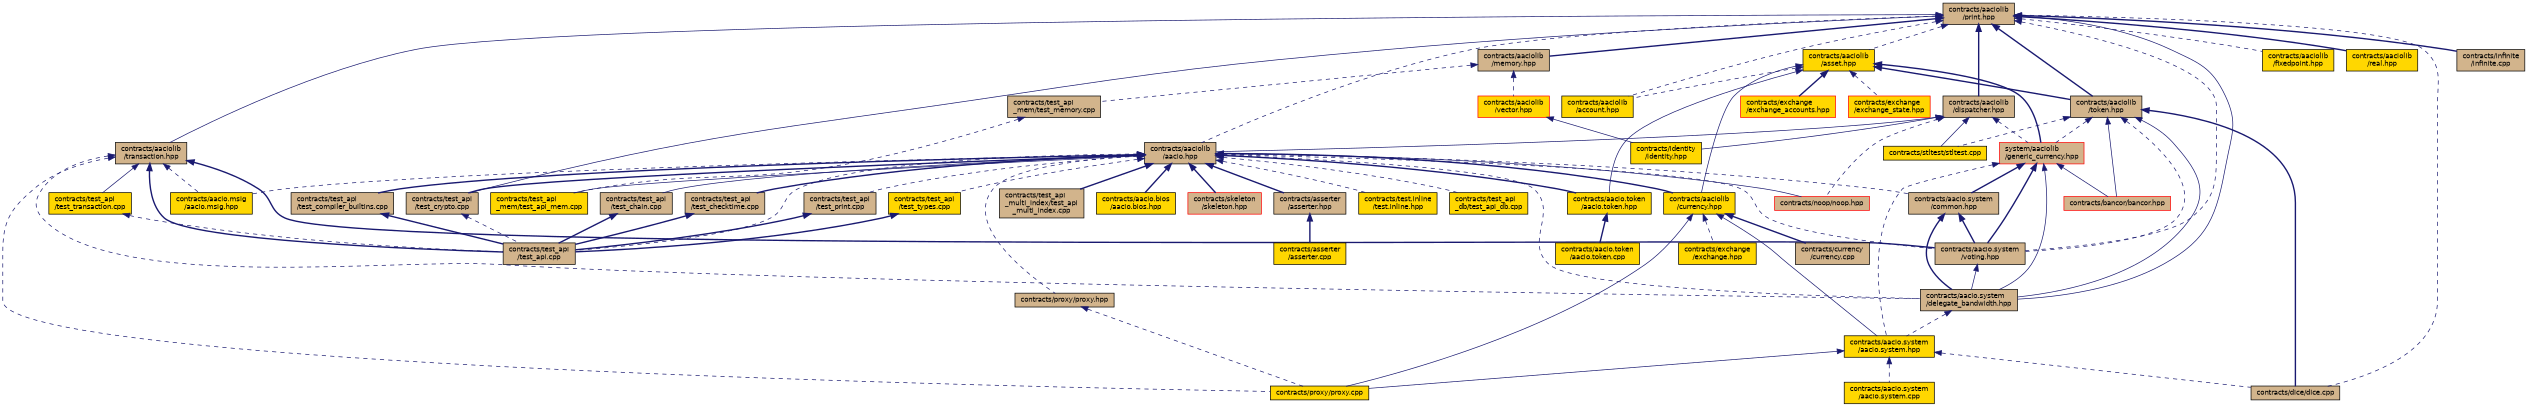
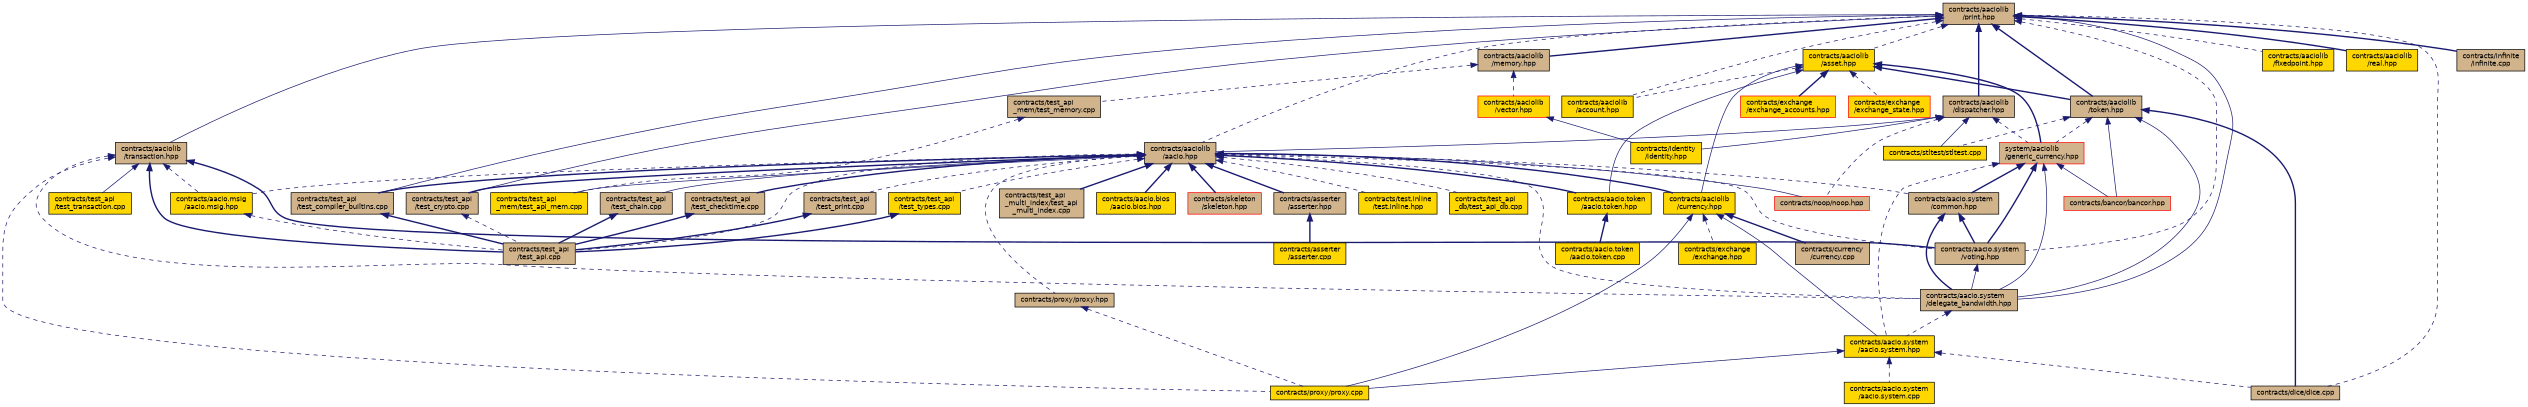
  digraph {
    node [color=black fillcolor=tan fontname=Helvetica fontsize=10 shape=record style=filled]
    edge [color=midnightblue dir=back fontname=Helvetica fontsize=10 labelfontname=Helvetica labelfontsize=10 style=dashed]
    n1 [fontcolor=black height=0.2 label="contracts/aaciolib\l/print.hpp" width=0.4]
    n2 [height=0.2 label="contracts/aacio.system\l/voting.hpp" width=0.4]
    n3 [height=0.2 label="contracts/aacio.system\l/delegate_bandwidth.hpp" width=0.4]
    n4 [height=0.2 label="contracts/dice/dice.cpp" width=0.4]
    n5 [height=0.2 label="contracts/aaciolib\l/aacio.hpp" width=0.4]
    n6 [height=0.2 label="contracts/test_api\l/test_compiler_builtins.cpp" width=0.4]
    n7 [height=0.2 label="contracts/test_api\l/test_crypto.cpp" width=0.4]
    n8 [height=0.2 label="contracts/aaciolib\l/memory.hpp" width=0.4]
    n9 [fillcolor=gold height=0.2 label="contracts/aaciolib\l/account.hpp" width=0.4]
    n10 [fillcolor=gold height=0.2 label="contracts/aaciolib\l/asset.hpp" width=0.4]
    n11 [height=0.2 label="contracts/aaciolib\l/token.hpp" width=0.4]
    n12 [height=0.2 label="contracts/aaciolib\l/dispatcher.hpp" width=0.4]
    n13 [fillcolor=gold height=0.2 label="contracts/aaciolib\l/fixedpoint.hpp" width=0.4]
    n14 [fillcolor=gold height=0.2 label="contracts/aaciolib\l/real.hpp" width=0.4]
    n15 [height=0.2 label="contracts/aaciolib\l/transaction.hpp" width=0.4]
    n16 [height=0.2 label="contracts/infinite\l/infinite.cpp" width=0.4]
    n17 [fillcolor=gold height=0.2 label="contracts/aacio.system\l/aacio.system.hpp" width=0.4]
    n18 [fillcolor=gold height=0.2 label="contracts/aacio.bios\l/aacio.bios.hpp" width=0.4]
    n19 [fillcolor=gold height=0.2 label="contracts/aacio.msig\l/aacio.msig.hpp" width=0.4]
    n20 [height=0.2 label="contracts/aacio.system\l/common.hpp" width=0.4]
    n21 [fillcolor=gold height=0.2 label="contracts/aacio.token\l/aacio.token.hpp" width=0.4]
    n22 [fillcolor=gold height=0.2 label="contracts/aaciolib\l/currency.hpp" width=0.4]
    n23 [height=0.2 label="contracts/asserter\l/asserter.hpp" width=0.4]
    n24 [color=red height=0.2 label="contracts/noop/noop.hpp" width=0.4]
    n25 [height=0.2 label="contracts/proxy/proxy.hpp" width=0.4]
    n26 [color=red height=0.2 label="contracts/skeleton\l/skeleton.hpp" width=0.4]
    n27 [fillcolor=gold height=0.2 label="contracts/test.inline\l/test.inline.hpp" width=0.4]
    n28 [height=0.2 label="contracts/test_api\l/test_api.cpp" width=0.4]
    n29 [height=0.2 label="contracts/test_api\l/test_print.cpp" width=0.4]
    n30 [fillcolor=gold height=0.2 label="contracts/test_api\l/test_types.cpp" width=0.4]
    n31 [height=0.2 label="contracts/test_api\l/test_chain.cpp" width=0.4]
    n32 [height=0.2 label="contracts/test_api\l/test_checktime.cpp" width=0.4]
    n33 [fillcolor=gold height=0.2 label="contracts/test_api\l_db/test_api_db.cpp" width=0.4]
    n34 [fillcolor=gold height=0.2 label="contracts/test_api\l_mem/test_api_mem.cpp" width=0.4]
    n35 [height=0.2 label="contracts/test_api\l_multi_index/test_api\l_multi_index.cpp" width=0.4]
    n36 [color=red fillcolor=gold height=0.2 label="contracts/aaciolib\l/vector.hpp" width=0.4]
    n37 [height=0.2 label="contracts/test_api\l_mem/test_memory.cpp" width=0.4]
    n38 [color=red height=0.2 label="system/aaciolib\l/generic_currency.hpp" width=0.4]
    n39 [color=red fillcolor=gold height=0.2 label="contracts/exchange\l/exchange_accounts.hpp" width=0.4]
    n40 [color=red fillcolor=gold height=0.2 label="contracts/exchange\l/exchange_state.hpp" width=0.4]
    n41 [color=red height=0.2 label="contracts/bancor/bancor.hpp" width=0.4]
    n42 [fillcolor=gold height=0.2 label="contracts/stltest/stltest.cpp" width=0.4]
    n43 [fillcolor=gold height=0.2 label="contracts/identity\l/identity.hpp" width=0.4]
    n44 [fillcolor=gold height=0.2 label="contracts/proxy/proxy.cpp" width=0.4]
    n45 [fillcolor=gold height=0.2 label="contracts/test_api\l/test_transaction.cpp" width=0.4]
    n46 [fillcolor=gold height=0.2 label="contracts/aacio.system\l/aacio.system.cpp" width=0.4]
    n47 [fillcolor=gold height=0.2 label="contracts/aacio.token\l/aacio.token.cpp" width=0.4]
    n48 [height=0.2 label="contracts/currency\l/currency.cpp" width=0.4]
    n49 [fillcolor=gold height=0.2 label="contracts/exchange\l/exchange.hpp" width=0.4]
    n50 [fillcolor=gold height=0.2 label="contracts/asserter\l/asserter.cpp" width=0.4]
    n1 -> n2
    n1 -> n3 [style=solid]
    n1 -> n4
    n1 -> n5
+   n1 -> n6 [style=solid]
    n1 -> n7 [style=solid]
    n1 -> n8 [style=bold]
    n1 -> n9
    n1 -> n10
    n1 -> n11 [style=bold]
    n1 -> n12 [style=bold]
    n1 -> n13
    n1 -> n14 [style=bold]
    n1 -> n15 [style=solid]
    n1 -> n16 [style=bold]
    n2 -> n3 [style=solid]
    n3 -> n17
    n5 -> n2
    n5 -> n3
    n5 -> n6 [style=bold]
    n5 -> n7 [style=bold]
    n5 -> n18 [style=bold]
    n5 -> n19
    n5 -> n20
    n5 -> n21 [style=bold]
    n5 -> n22 [style=bold]
    n5 -> n23 [style=bold]
    n5 -> n24 [style=solid]
    n5 -> n25
    n5 -> n26 [style=bold]
    n5 -> n27
    n5 -> n28
    n5 -> n29
    n5 -> n30
    n5 -> n31 [style=solid]
    n5 -> n32 [style=bold]
    n5 -> n33
    n5 -> n34 [style=solid]
    n5 -> n35 [style=bold]
    n6 -> n28 [style=bold]
    n7 -> n28
    n8 -> n36
    n8 -> n37
    n10 -> n9
    n10 -> n11 [style=bold]
    n10 -> n21 [style=solid]
    n10 -> n22 [style=solid]
    n10 -> n38 [style=bold]
    n10 -> n39 [style=bold]
    n10 -> n40
-   n11 -> n2
    n11 -> n3 [style=solid]
    n11 -> n4 [style=bold]
    n11 -> n38
    n11 -> n41 [style=solid]
    n11 -> n42
    n12 -> n5 [style=solid]
    n12 -> n24
    n12 -> n38
    n12 -> n42 [style=solid]
    n12 -> n43 [style=solid]
    n15 -> n2 [style=bold]
    n15 -> n3
    n15 -> n19
    n15 -> n28 [style=bold]
    n15 -> n44
    n15 -> n45 [style=solid]
    n17 -> n4
    n17 -> n44 [style=solid]
    n17 -> n46
    n20 -> n2 [style=bold]
    n20 -> n3 [style=bold]
    n21 -> n47 [style=bold]
    n22 -> n17 [style=solid]
    n22 -> n44 [style=solid]
    n22 -> n48 [style=bold]
    n22 -> n49
    n23 -> n50 [style=bold]
    n25 -> n44
    n29 -> n28 [style=bold]
    n30 -> n28 [style=bold]
    n31 -> n28 [style=bold]
    n32 -> n28 [style=bold]
    n36 -> n43 [style=solid]
    n37 -> n34
    n38 -> n2 [style=bold]
    n38 -> n3 [style=solid]
    n38 -> n17
    n38 -> n20 [style=bold]
    n38 -> n41 [style=solid]
-   n45 -> n28
+   n19 -> n28
  }
